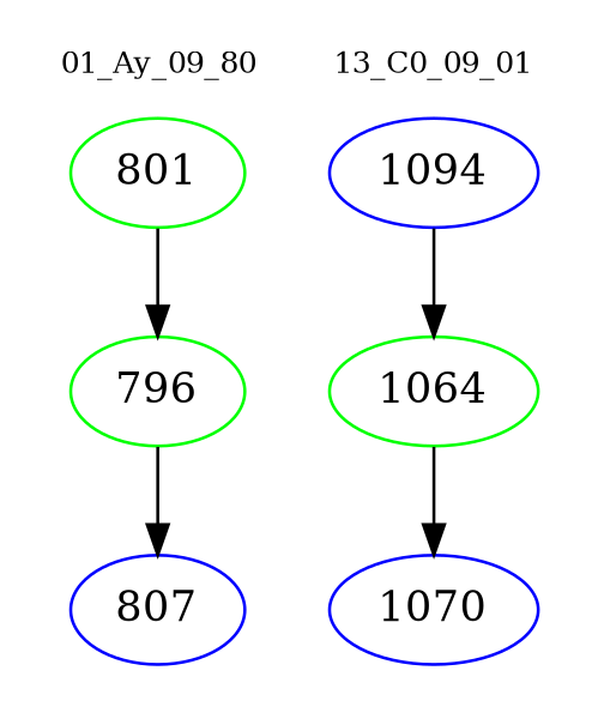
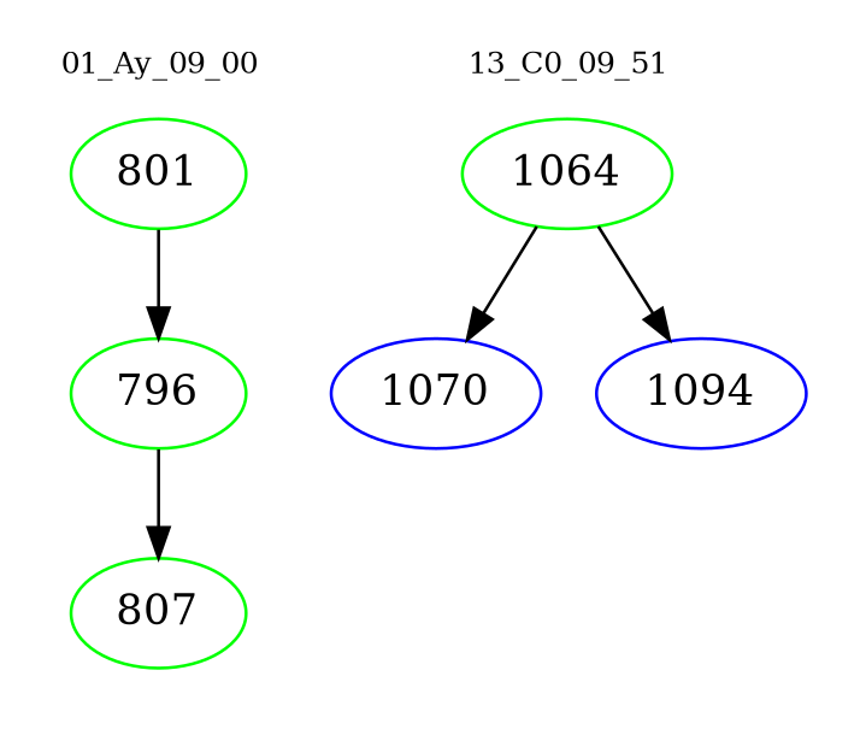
  digraph {
    node [color=green]
    edge [color=black]
    n1 [label=801]
    n2 [label=796]
-   n3 [color=blue label=807]
+   n3 [label=807]
    n4 [color=blue label=1070]
    n5 [label=1064]
    n6 [color=blue label=1094]
    subgraph cluster_1 {
      color=white
      fontsize=10
-     label="01_Ay_09_80"
+     label="01_Ay_09_00"
      n1
      n2
      n3
    }
    subgraph cluster_2 {
      color=white
      fontsize=10
-     label="13_C0_09_01"
+     label="13_C0_09_51"
      n4
      n5
      n6
    }
    n1 -> n2
    n2 -> n3
    n5 -> n4
-   n6 -> n5
+   n5 -> n6
  }
